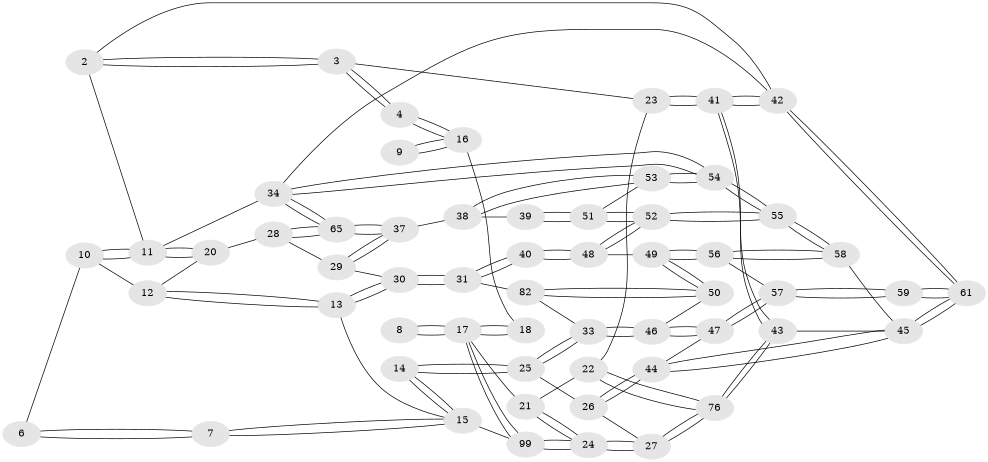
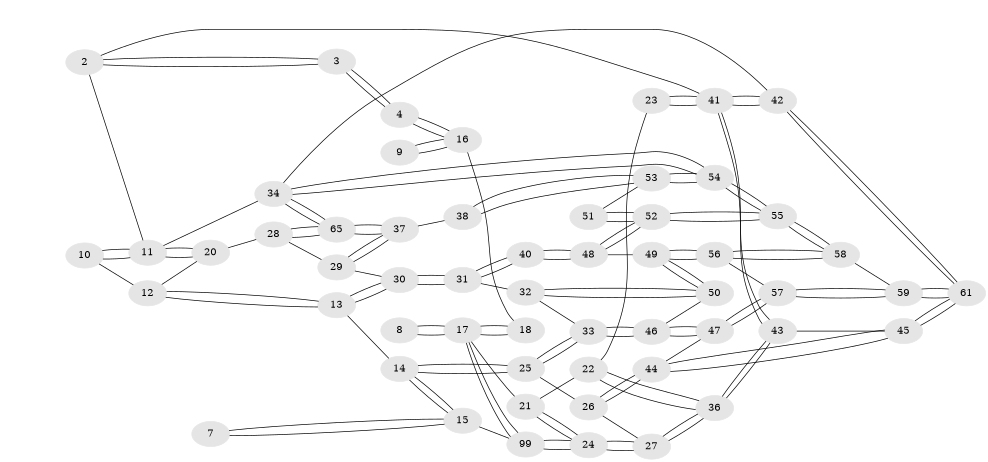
  graph {
    rankdir=LR
    node [color=gray90 style=filled]
    2
    3
    11
    42
-   6
    7
    10
    4
    23
    20
    34
    n12 [label=61]
    16
    41
    18
    9
    15
    12
    8
    17
    n21 [label=99]
    21
    13
    28
    n25 [label=65]
    54
    14
    30
    25
    31
    26
    33
    24
    22
    27
    29
-   36 [label=76]
+   36
    43
    44
    46
    45
    47
    37
    38
-   32 [label=82]
+   32
    40
    50
    48
    55
-   39
    53
    51
    52
    49
    57
    59
    56
    58
    2 -- 3
    2 -- 3
    2 -- 11
-   2 -- 42
+   2 -- 41
    3 -- 4
    3 -- 4
-   3 -- 23
    11 -- 20
    11 -- 20
    11 -- 34
    42 -- n12
    42 -- n12
-   6 -- 7
-   6 -- 7
-   6 -- 10
    7 -- 15
    7 -- 15
    10 -- 11
    10 -- 11
    10 -- 12
    4 -- 16
    4 -- 16
    23 -- 41
    23 -- 41
    20 -- 28
    34 -- 42
    34 -- n25
    34 -- n25
    34 -- 54
    34 -- 54
    16 -- 18
    41 -- 42
    41 -- 42
    41 -- 43
    41 -- 43
    9 -- 16
    9 -- 16
    15 -- n21
    12 -- 20
    12 -- 13
    12 -- 13
    8 -- 17
    8 -- 17
    17 -- 18
    17 -- 18
    17 -- n21
    17 -- n21
    17 -- 21
    n21 -- 24
    n21 -- 24
    21 -- 24
    21 -- 24
    21 -- 22
-   13 -- 15
+   13 -- 14
    13 -- 30
    13 -- 30
    28 -- n25
    28 -- n25
    28 -- 29
    n25 -- 37
    n25 -- 37
    54 -- 55
    54 -- 55
    14 -- 15
    14 -- 15
    14 -- 25
    14 -- 25
    30 -- 31
    30 -- 31
    25 -- 26
    25 -- 33
    25 -- 33
    31 -- 32
    31 -- 40
    31 -- 40
    26 -- 27
    26 -- 44
    26 -- 44
    33 -- 46
    33 -- 46
    24 -- 27
    24 -- 27
    22 -- 23
    22 -- 36
    22 -- 36
    27 -- 36
    27 -- 36
    29 -- 30
    29 -- 37
    29 -- 37
    36 -- 43
    36 -- 43
    43 -- 45
    44 -- 45
    44 -- 45
    44 -- 47
    46 -- 47
    46 -- 47
    46 -- 50
    45 -- n12
    45 -- n12
    47 -- 57
    47 -- 57
    37 -- 38
-   38 -- 39
    38 -- 53
    38 -- 53
    32 -- 33
    32 -- 50
    32 -- 50
    40 -- 48
    40 -- 48
    48 -- 52
    48 -- 52
    48 -- 49
    55 -- 58
    55 -- 58
-   39 -- 51
-   39 -- 51
    53 -- 54
    53 -- 54
    51 -- 53
    51 -- 52
    51 -- 52
    52 -- 55
    52 -- 55
    49 -- 50
    49 -- 50
    49 -- 56
    49 -- 56
    57 -- 59
    57 -- 59
    59 -- n12
    59 -- n12
    56 -- 57
    56 -- 58
    56 -- 58
-   58 -- 45
+   58 -- 59
  }
